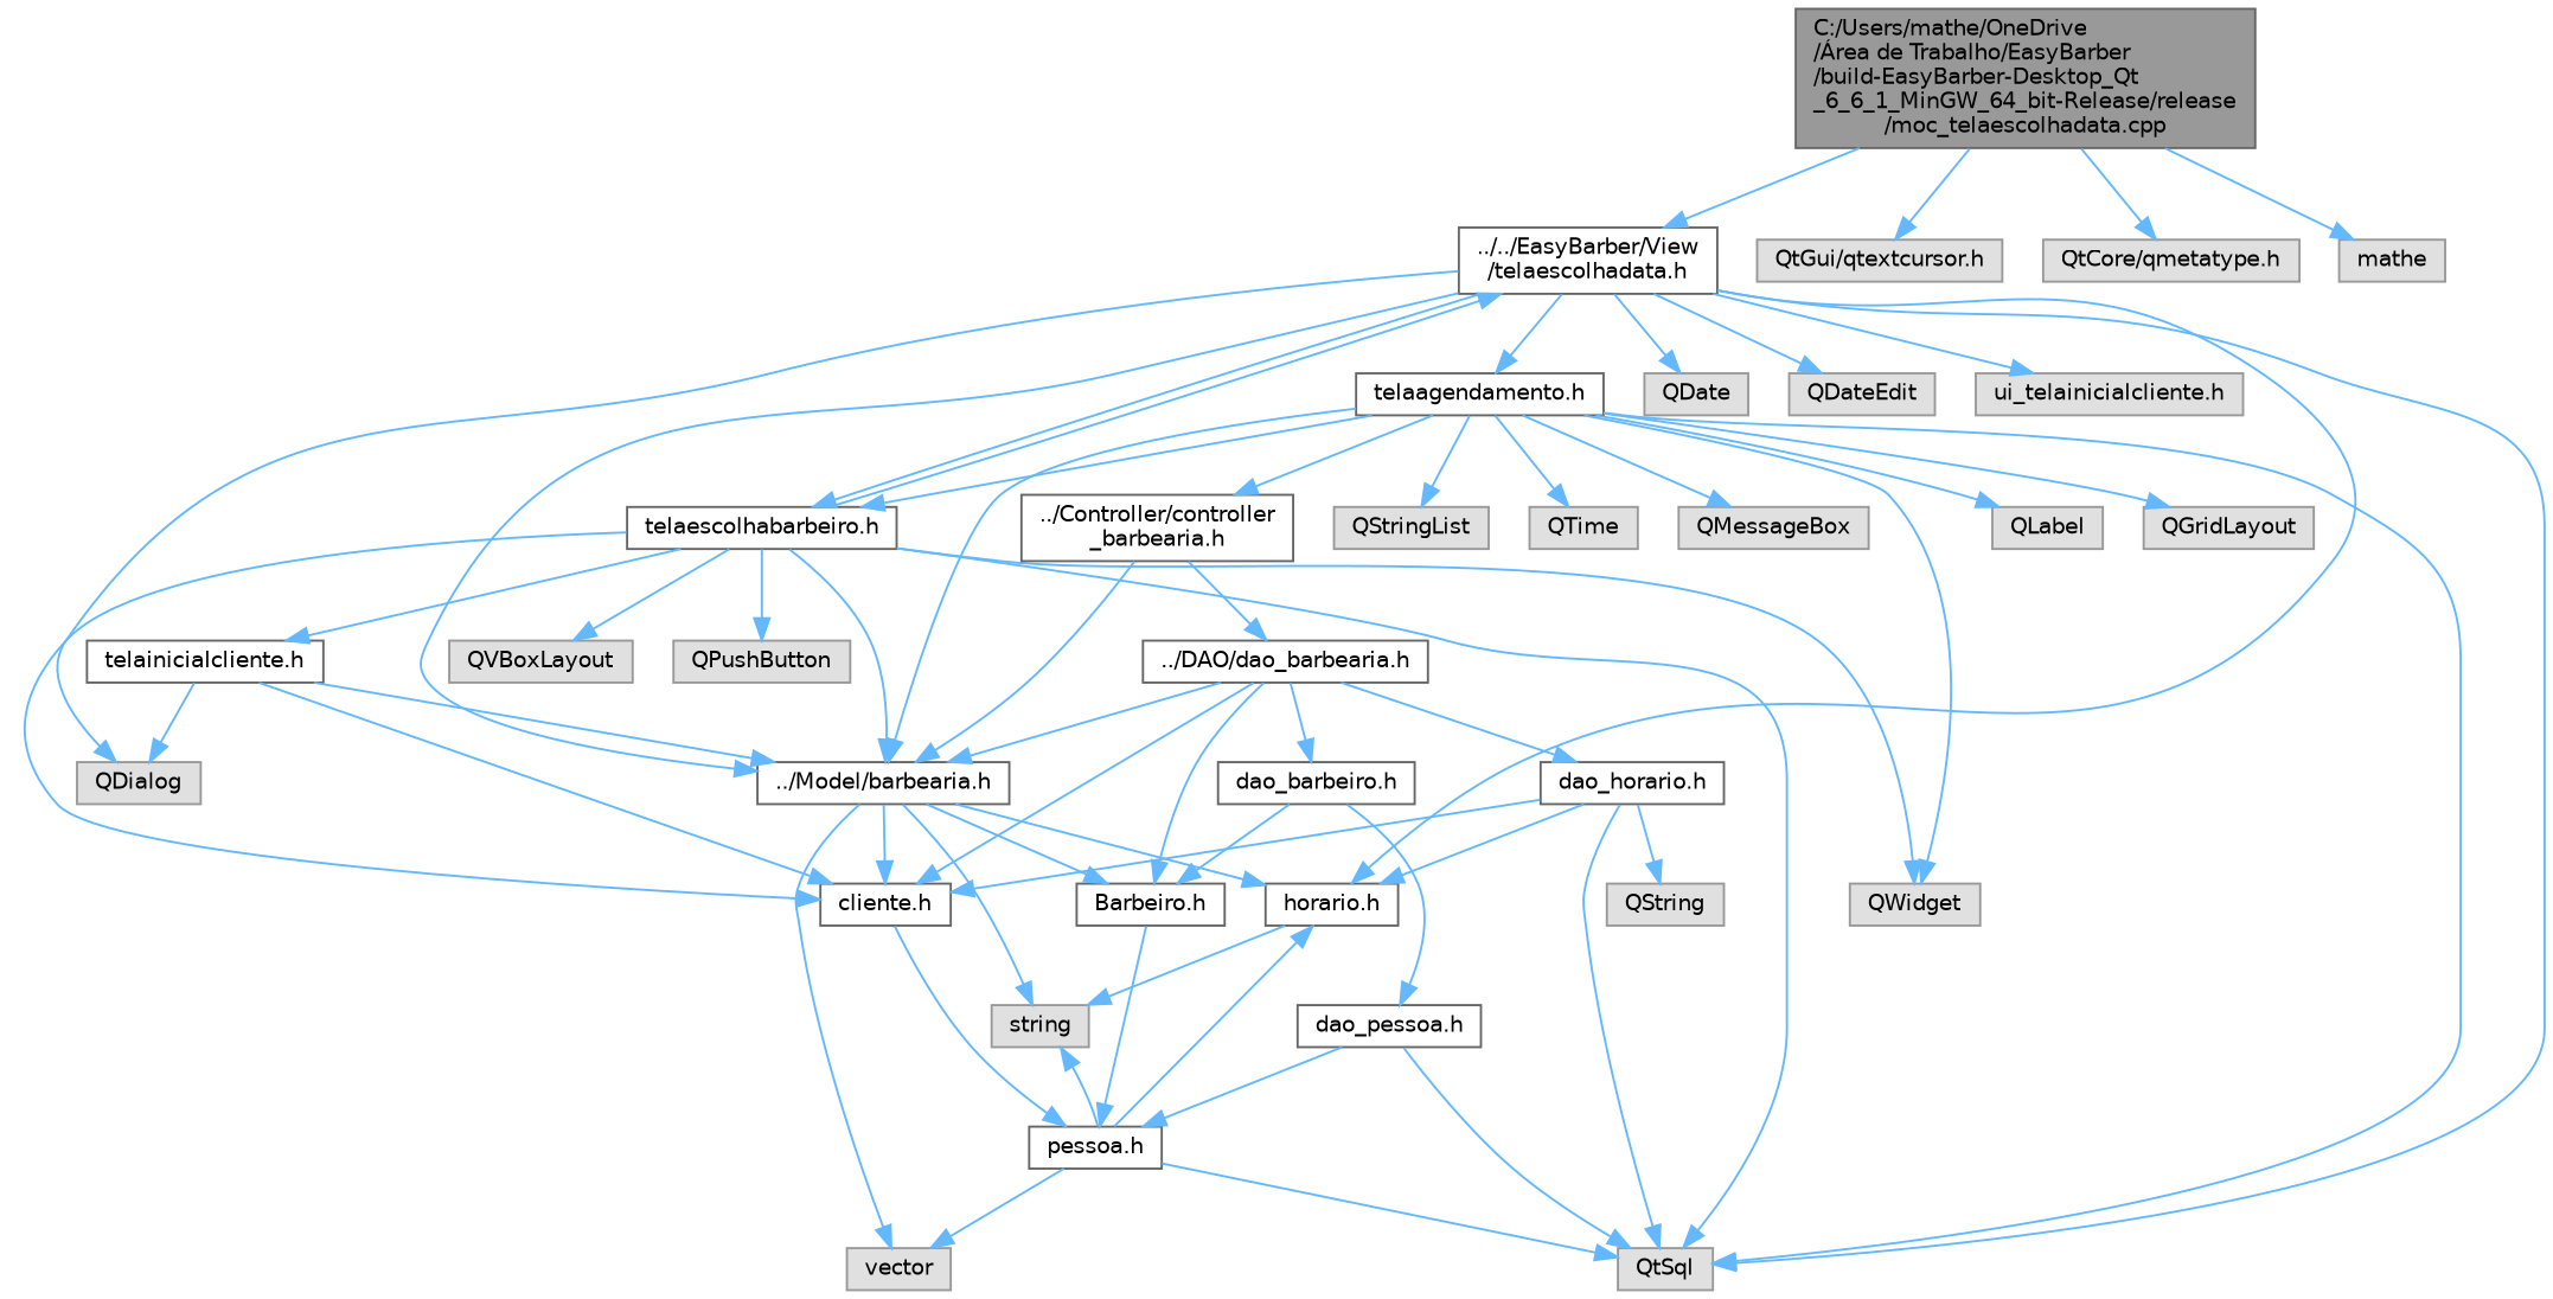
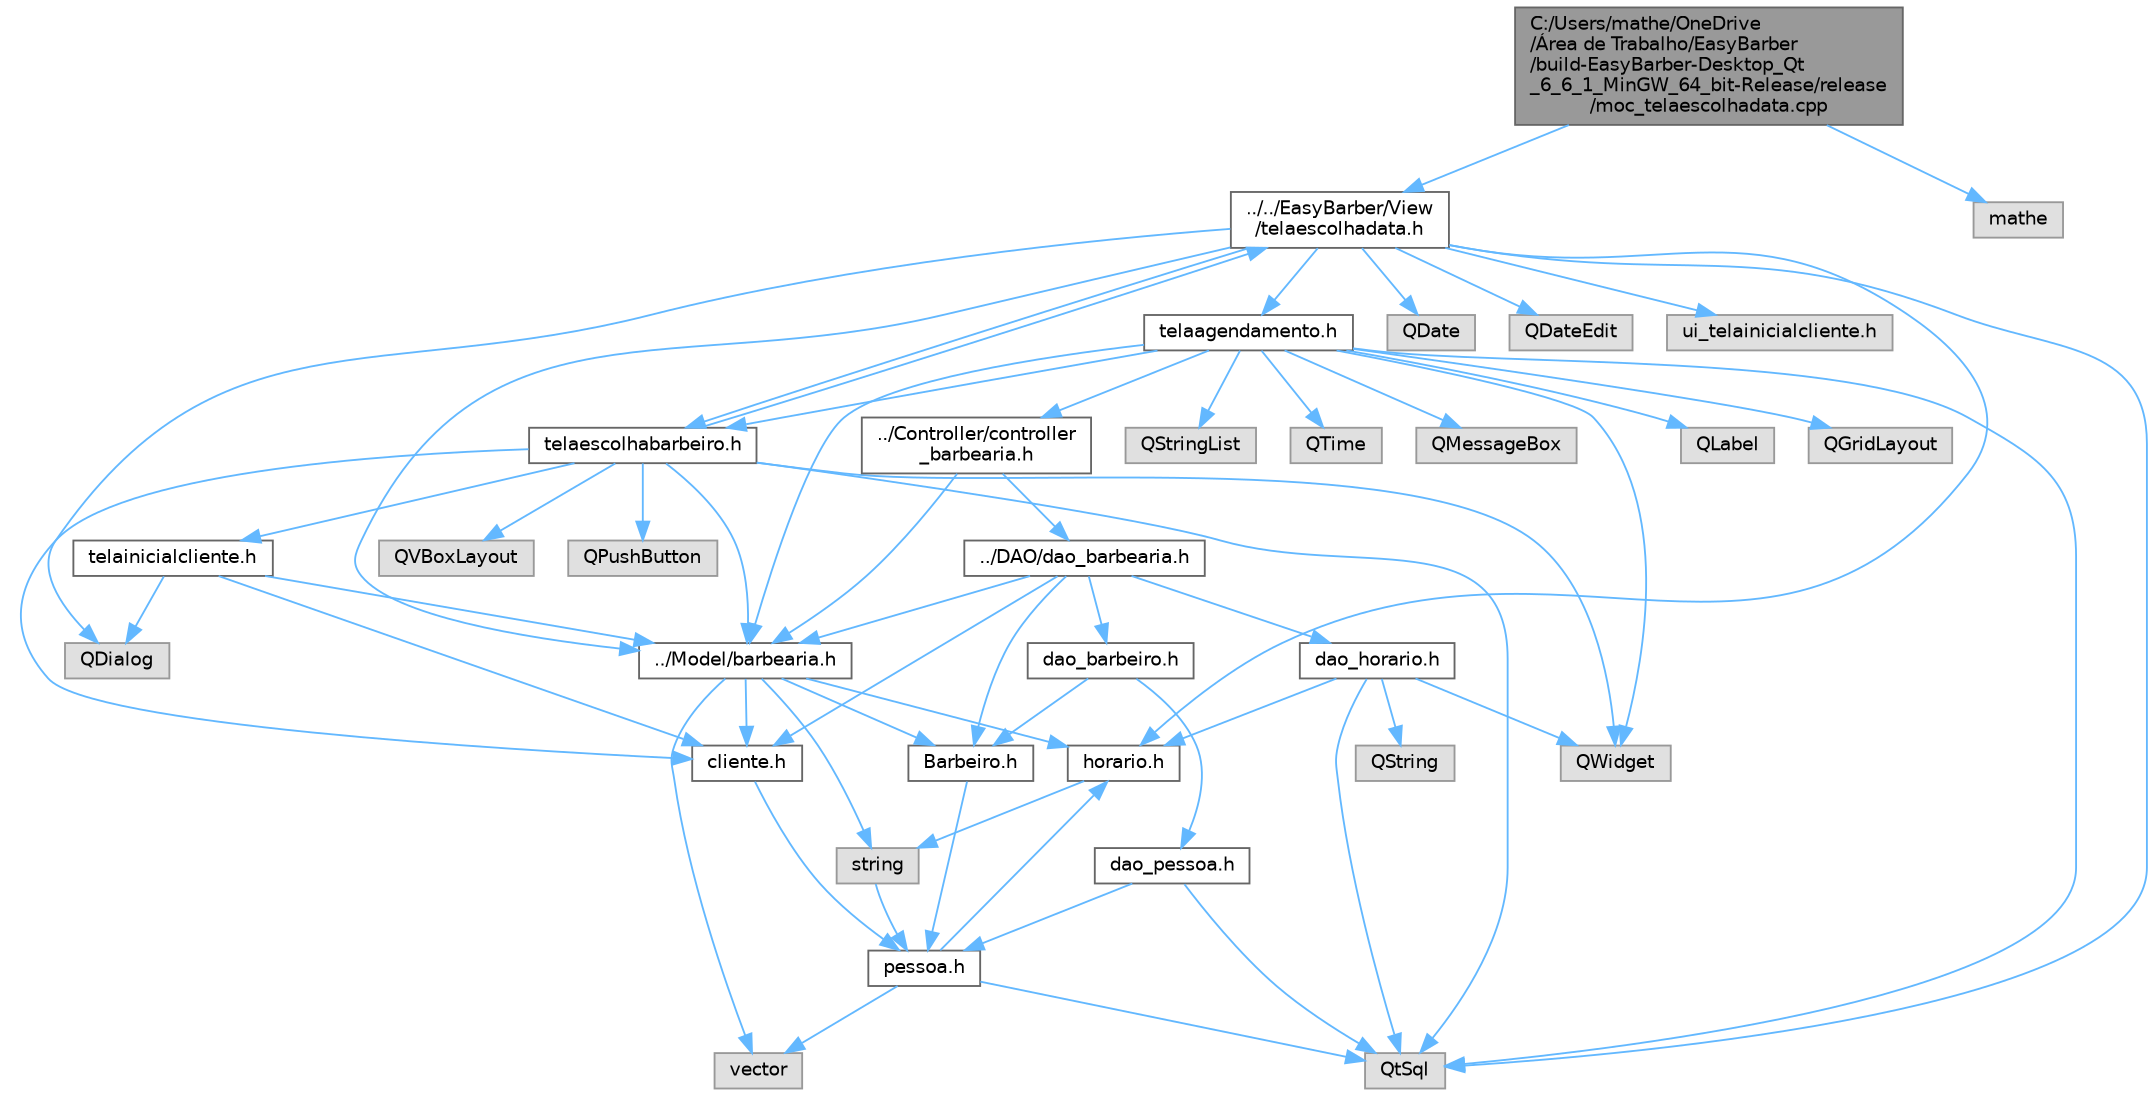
  digraph {
    node [color=grey60 fillcolor="#E0E0E0" fontname=Helvetica fontsize=10 shape=box style=filled]
    edge [color=steelblue1 fontname=Helvetica fontsize=10 labelfontname=Helvetica labelfontsize=10 style=solid]
    n1 [color=gray40 fillcolor=grey60 fontcolor=black height=0.2 label="C:/Users/mathe/OneDrive\l/Área de Trabalho/EasyBarber\l/build-EasyBarber-Desktop_Qt\l_6_6_1_MinGW_64_bit-Release/release\l/moc_telaescolhadata.cpp" width=0.4]
    n2 [color=grey40 fillcolor=white height=0.2 label="../../EasyBarber/View\l/telaescolhadata.h" width=0.4]
-   n3 [height=0.2 label="QtGui/qtextcursor.h" width=0.4]
-   n4 [height=0.2 label="QtCore/qmetatype.h" width=0.4]
    n5 [height=0.2 label=mathe width=0.4]
    n6 [color=grey40 fillcolor=white height=0.2 label="../Model/barbearia.h" width=0.4]
    n7 [height=0.2 label=QtSql width=0.4]
    n8 [color=grey40 fillcolor=white height=0.2 label="horario.h" width=0.4]
    n9 [height=0.2 label=QDialog width=0.4]
    n10 [height=0.2 label=QDate width=0.4]
    n11 [height=0.2 label=QDateEdit width=0.4]
    n12 [height=0.2 label="ui_telainicialcliente.h" width=0.4]
    n13 [color=grey40 fillcolor=white height=0.2 label="telaescolhabarbeiro.h" width=0.4]
    n14 [color=grey40 fillcolor=white height=0.2 label="telaagendamento.h" width=0.4]
    n15 [height=0.2 label=string width=0.4]
    n16 [height=0.2 label=vector width=0.4]
    n17 [color=grey40 fillcolor=white height=0.2 label="Barbeiro.h" width=0.4]
    n18 [color=grey40 fillcolor=white height=0.2 label="cliente.h" width=0.4]
    n19 [height=0.2 label=QWidget width=0.4]
    n20 [height=0.2 label=QVBoxLayout width=0.4]
    n21 [height=0.2 label=QPushButton width=0.4]
    n22 [color=grey40 fillcolor=white height=0.2 label="telainicialcliente.h" width=0.4]
    n23 [height=0.2 label=QLabel width=0.4]
    n24 [height=0.2 label=QGridLayout width=0.4]
    n25 [height=0.2 label=QStringList width=0.4]
    n26 [height=0.2 label=QTime width=0.4]
    n27 [height=0.2 label=QMessageBox width=0.4]
    n28 [color=grey40 fillcolor=white height=0.2 label="../Controller/controller\l_barbearia.h" width=0.4]
    n29 [color=grey40 fillcolor=white height=0.2 label="pessoa.h" width=0.4]
    n30 [color=grey40 fillcolor=white height=0.2 label="../DAO/dao_barbearia.h" width=0.4]
    n31 [color=grey40 fillcolor=white height=0.2 label="dao_barbeiro.h" width=0.4]
    n32 [color=grey40 fillcolor=white height=0.2 label="dao_horario.h" width=0.4]
    n33 [color=grey40 fillcolor=white height=0.2 label="dao_pessoa.h" width=0.4]
    n34 [height=0.2 label=QString width=0.4]
    n1 -> n2
-   n1 -> n3
-   n1 -> n4
    n1 -> n5
    n2 -> n6
    n2 -> n7
    n2 -> n8
    n2 -> n9
    n2 -> n10
    n2 -> n11
    n2 -> n12
    n2 -> n13
    n2 -> n14
    n6 -> n8
    n6 -> n15
    n6 -> n16
    n6 -> n17
    n6 -> n18
    n8 -> n15
    n13 -> n2
    n13 -> n6
    n13 -> n7
    n13 -> n18
    n13 -> n19
    n13 -> n20
    n13 -> n21
    n13 -> n22
    n14 -> n6
    n14 -> n7
    n14 -> n13
    n14 -> n19
    n14 -> n23
    n14 -> n24
    n14 -> n25
    n14 -> n26
    n14 -> n27
    n14 -> n28
    n17 -> n29
    n18 -> n29
    n22 -> n6
    n22 -> n9
    n22 -> n18
    n28 -> n6
    n28 -> n30
    n29 -> n7
    n29 -> n8
-   n29 -> n15
+   n15 -> n29
    n29 -> n16
    n30 -> n6
    n30 -> n17
    n30 -> n18
    n30 -> n31
    n30 -> n32
    n31 -> n17
    n31 -> n33
    n32 -> n7
    n32 -> n8
-   n32 -> n18
+   n32 -> n19
    n32 -> n34
    n33 -> n7
    n33 -> n29
  }
